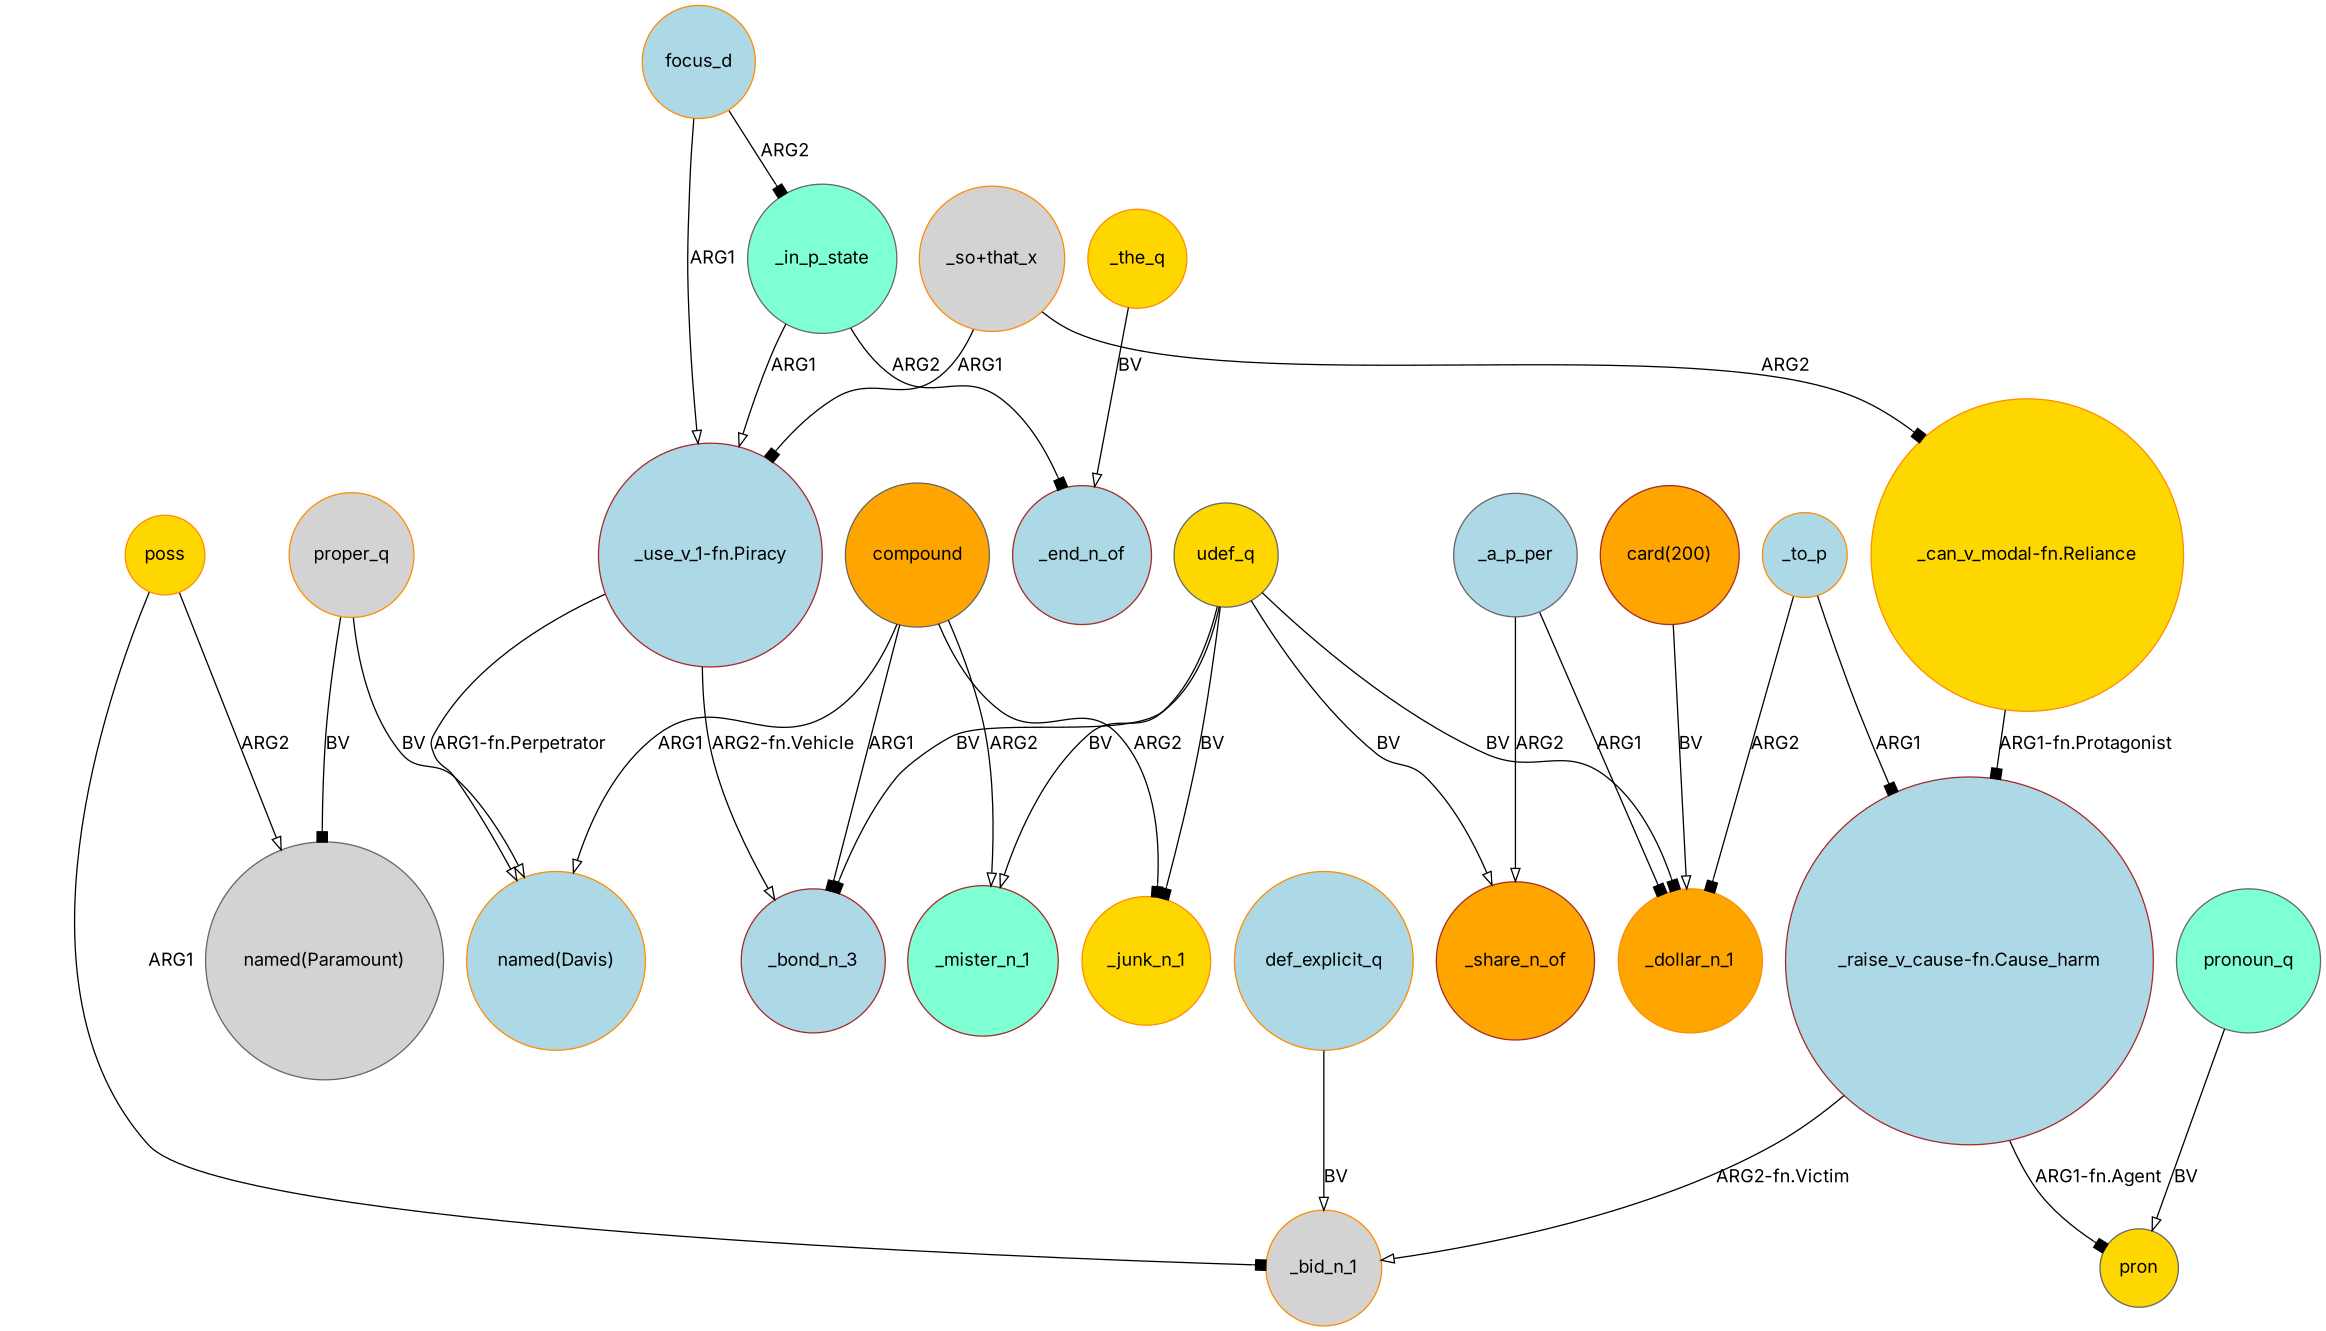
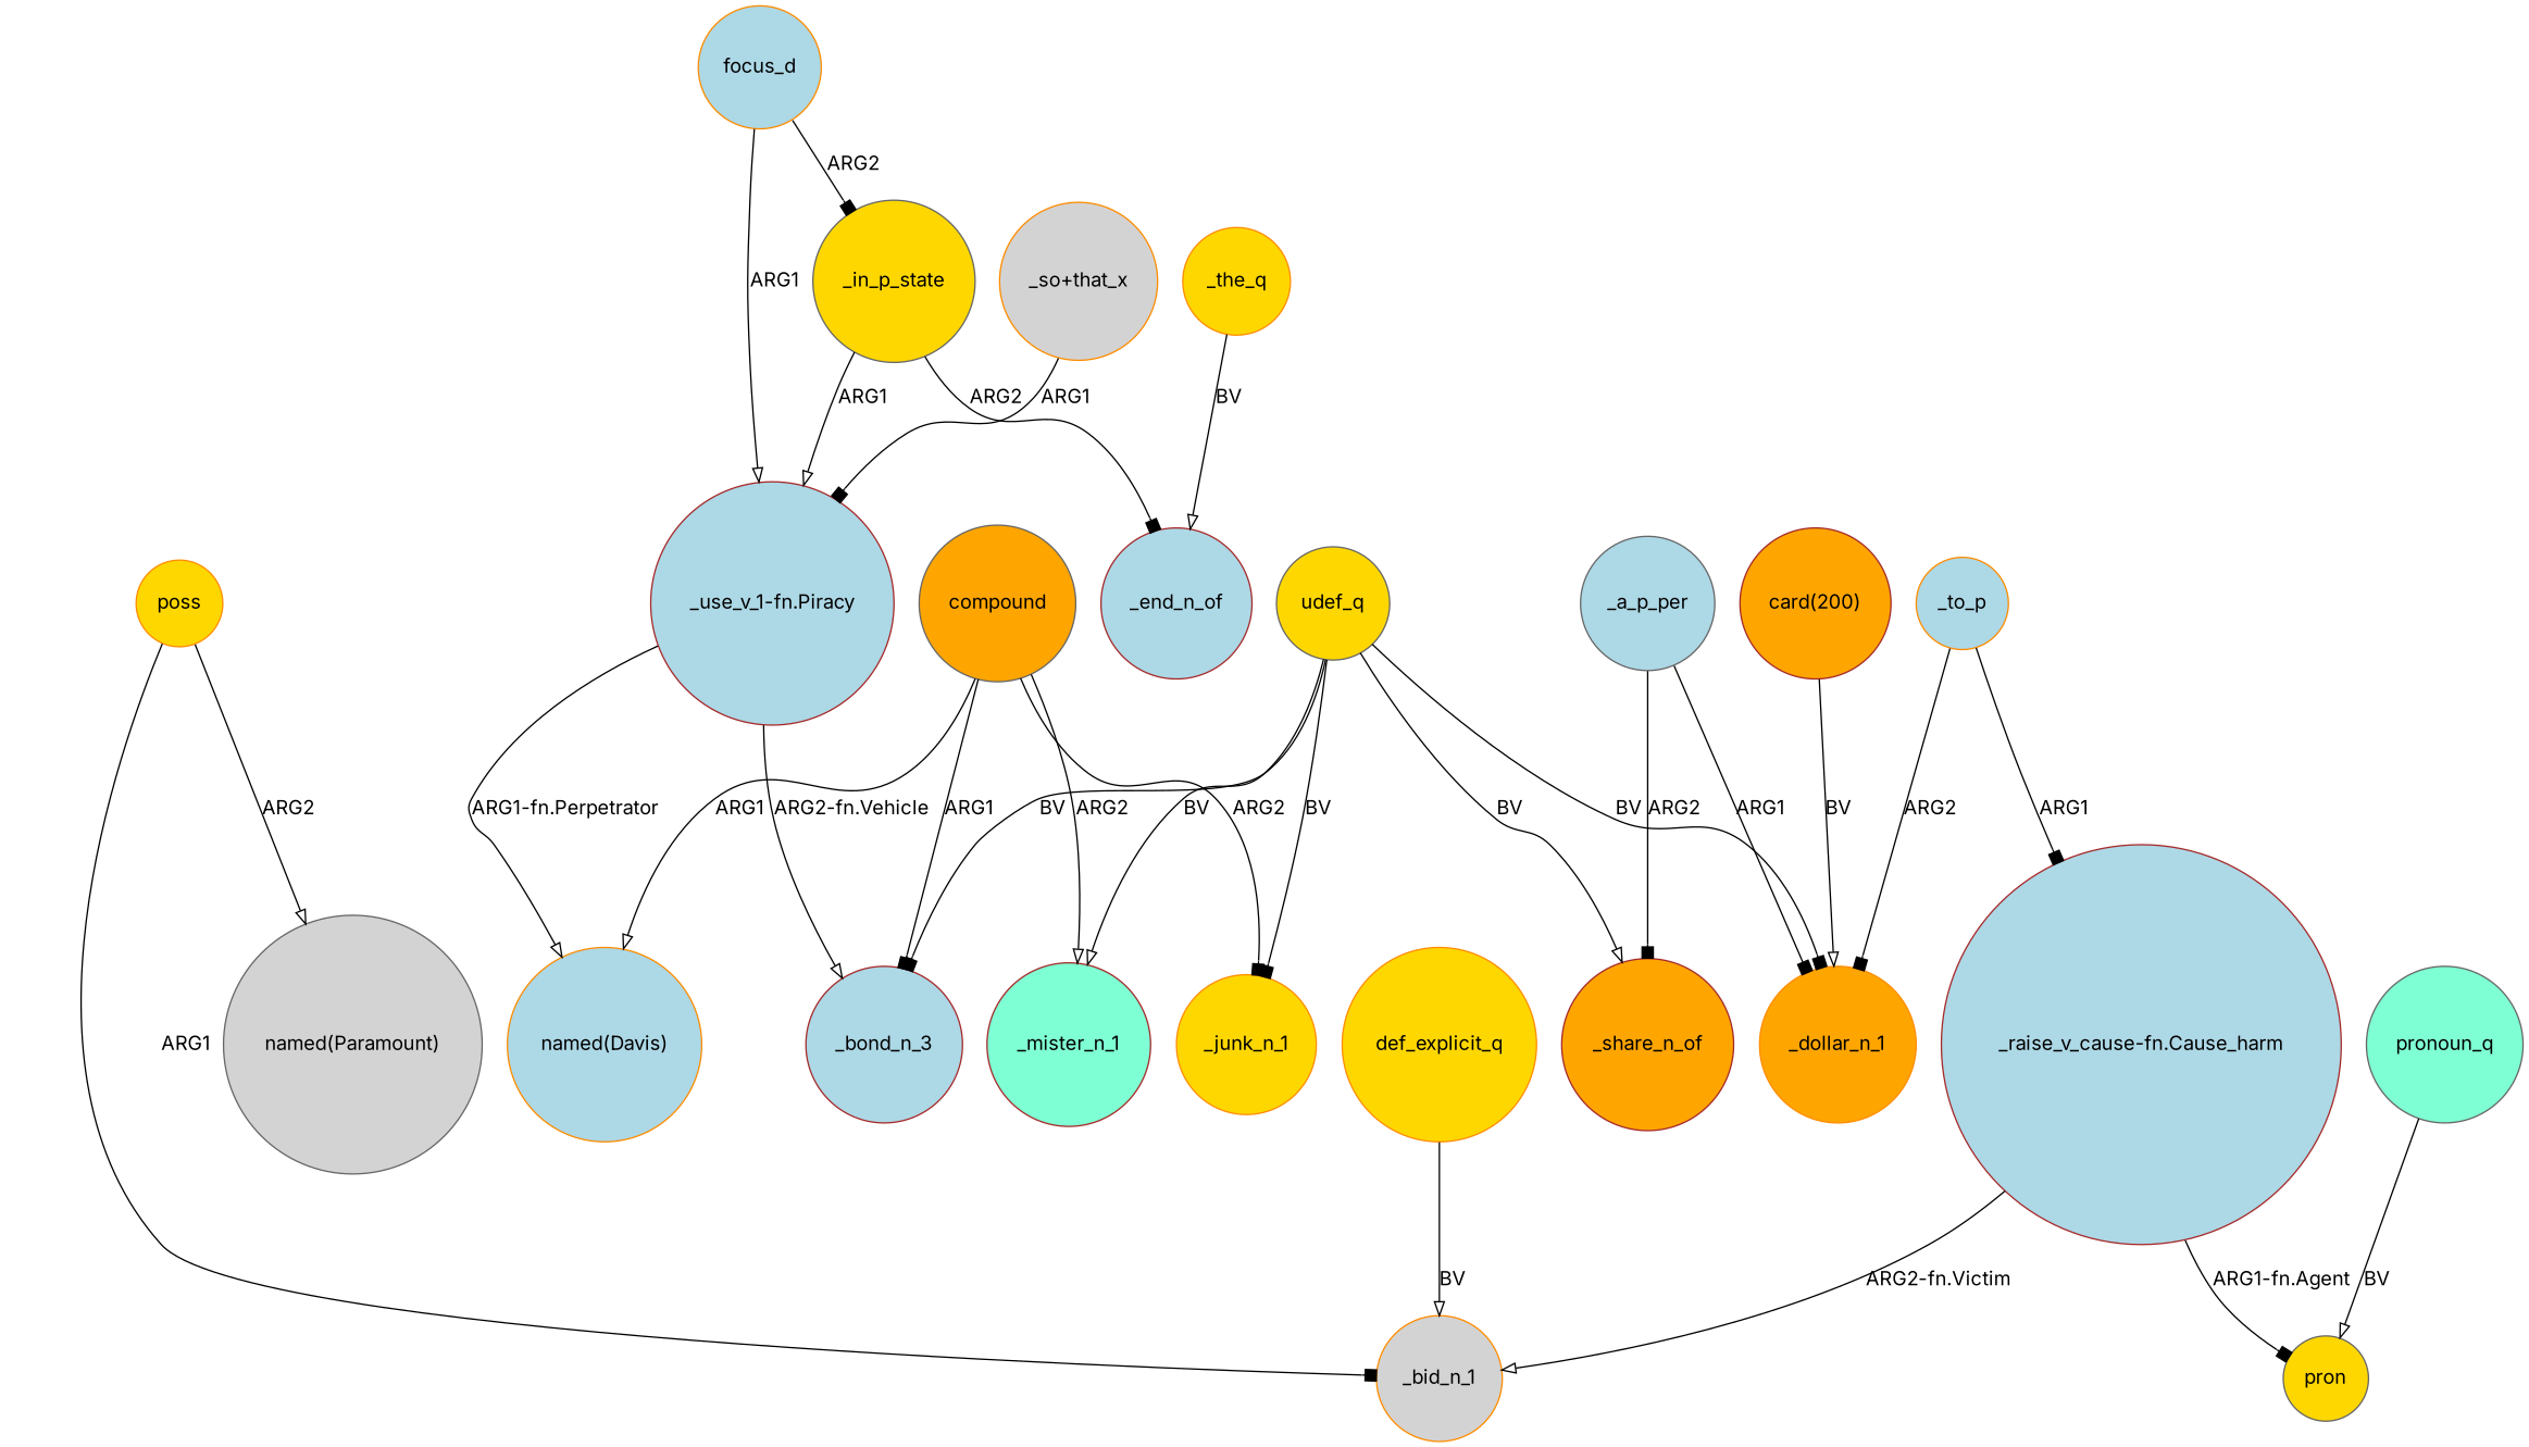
  digraph {
    fontname=Inter
    node [color=darkorange fillcolor=lightblue fontname=Inter shape=circle style=filled]
    edge [arrowhead=onormal fontname=Inter]
-   _in_p_state [color=gray40 fillcolor=aquamarine]
+   _in_p_state [color=gray40 fillcolor=gold]
    "_use_v_1-fn.Piracy" [color=brown]
    _end_n_of [color=brown]
    n4 [color=brown label=_bond_n_3]
    "named(Davis)"
-   "_can_v_modal-fn.Reliance" [fillcolor=gold]
    "_raise_v_cause-fn.Cause_harm" [color=brown]
    _bid_n_1 [fillcolor=lightgrey]
    pron [color=gray40 fillcolor=gold]
    compound [color=gray40 fillcolor=orange]
    _mister_n_1 [color=brown fillcolor=aquamarine]
    _junk_n_1 [fillcolor=gold]
    focus_d
    "_so+that_x" [fillcolor=lightgrey]
    poss [fillcolor=gold]
    "named(Paramount)" [color=gray40 fillcolor=lightgrey]
    udef_q [color=gray40 fillcolor=gold]
    _dollar_n_1 [fillcolor=orange]
    _share_n_of [color=brown fillcolor=orange]
-   proper_q [fillcolor=lightgrey]
    _to_p
    pronoun_q [color=gray40 fillcolor=aquamarine]
-   def_explicit_q
+   def_explicit_q [fillcolor=gold]
    _a_p_per [color=gray40]
    "card(200)" [color=brown fillcolor=orange]
    _the_q [fillcolor=gold]
    _in_p_state -> "_use_v_1-fn.Piracy" [label=ARG1]
    _in_p_state -> _end_n_of [arrowhead=box label=ARG2]
    "_use_v_1-fn.Piracy" -> n4 [label="ARG2-fn.Vehicle"]
    "_use_v_1-fn.Piracy" -> "named(Davis)" [label="ARG1-fn.Perpetrator"]
-   "_can_v_modal-fn.Reliance" -> "_raise_v_cause-fn.Cause_harm" [arrowhead=box label="ARG1-fn.Protagonist"]
    "_raise_v_cause-fn.Cause_harm" -> _bid_n_1 [label="ARG2-fn.Victim"]
    "_raise_v_cause-fn.Cause_harm" -> pron [arrowhead=box label="ARG1-fn.Agent"]
    compound -> n4 [arrowhead=box label=ARG1]
    compound -> "named(Davis)" [label=ARG1]
    compound -> _mister_n_1 [label=ARG2]
    compound -> _junk_n_1 [arrowhead=box label=ARG2]
    focus_d -> _in_p_state [arrowhead=box label=ARG2]
    focus_d -> "_use_v_1-fn.Piracy" [label=ARG1]
    "_so+that_x" -> "_use_v_1-fn.Piracy" [arrowhead=box label=ARG1]
-   "_so+that_x" -> "_can_v_modal-fn.Reliance" [arrowhead=box label=ARG2]
    poss -> _bid_n_1 [arrowhead=box label=ARG1]
    poss -> "named(Paramount)" [label=ARG2]
    udef_q -> n4 [arrowhead=box label=BV]
    udef_q -> _mister_n_1 [label=BV]
    udef_q -> _junk_n_1 [arrowhead=box label=BV]
    udef_q -> _dollar_n_1 [arrowhead=box label=BV]
    udef_q -> _share_n_of [label=BV]
-   proper_q -> "named(Davis)" [label=BV]
-   proper_q -> "named(Paramount)" [arrowhead=box label=BV]
    _to_p -> "_raise_v_cause-fn.Cause_harm" [arrowhead=box label=ARG1]
    _to_p -> _dollar_n_1 [arrowhead=box label=ARG2]
    pronoun_q -> pron [label=BV]
    def_explicit_q -> _bid_n_1 [label=BV]
    _a_p_per -> _dollar_n_1 [arrowhead=box label=ARG1]
-   _a_p_per -> _share_n_of [label=ARG2]
+   _a_p_per -> _share_n_of [arrowhead=box label=ARG2]
    "card(200)" -> _dollar_n_1 [label=BV]
    _the_q -> _end_n_of [label=BV]
  }
